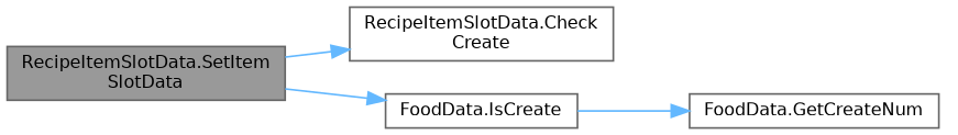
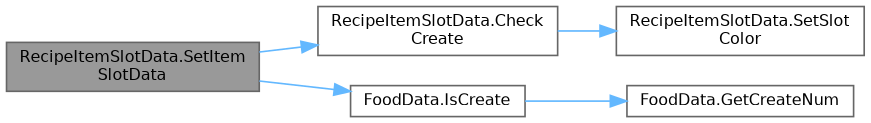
  digraph {
    rankdir=LR
    node [color=grey40 fillcolor=white fontname=Helvetica fontsize=10 shape=box style=filled]
    edge [color=steelblue1 fontname=Helvetica fontsize=10 labelfontname=Helvetica labelfontsize=10 style=solid]
    n1 [color=gray40 fillcolor=grey60 fontcolor=black height=0.2 label="RecipeItemSlotData.SetItem\lSlotData" width=0.4]
    n2 [height=0.2 label="RecipeItemSlotData.Check\lCreate" width=0.4]
    n3 [height=0.2 label="FoodData.IsCreate" width=0.4]
+   n4 [height=0.2 label="RecipeItemSlotData.SetSlot\lColor" width=0.4]
    n5 [height=0.2 label="FoodData.GetCreateNum" width=0.4]
    n1 -> n2
    n1 -> n3
+   n2 -> n4
    n3 -> n5
  }
